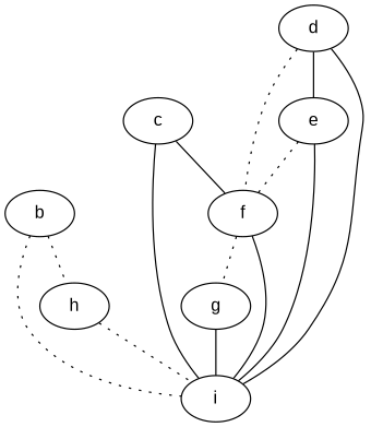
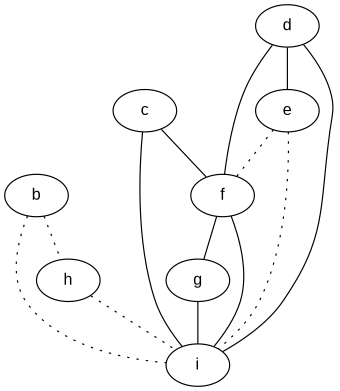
  graph {
    fontname="Liberation Sans"
    node [fontname="Liberation Sans"]
    edge [fontname="Liberation Sans"]
    h
    i
    b
    c
    f
    g
    d
    e
    h -- i [style=dotted]
    b -- h [style=dotted]
    b -- i [style=dotted]
    c -- i
    c -- f
    f -- i
-   f -- g [style=dotted]
+   f -- g
    g -- i
    d -- i
-   d -- f [style=dotted]
+   d -- f [style=solid]
    d -- e
-   e -- i
+   e -- i [style=dotted]
    e -- f [style=dotted]
  }
